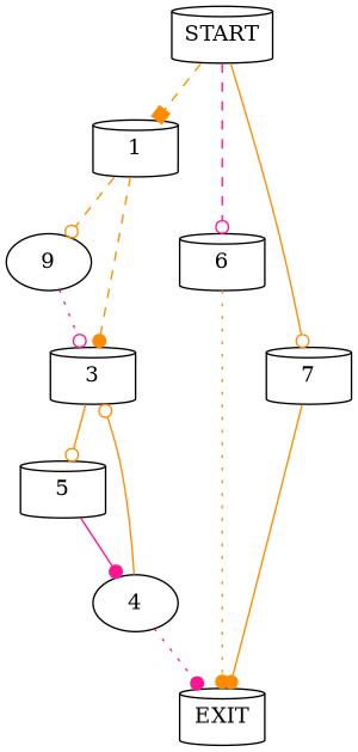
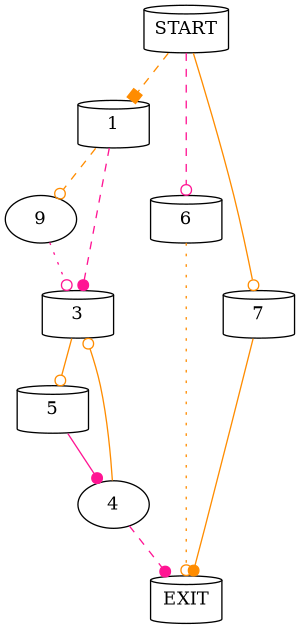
  digraph {
    node [shape=cylinder]
    edge [arrowhead=odot color=darkorange style=solid]
    n1 [label=START]
    1
    6
    7
    n5 [label=9 shape=ellipse]
    3
    n7 [label=EXIT]
    5
    4 [shape=ellipse]
    n1 -> 1 [arrowhead=box style=dashed]
    n1 -> 6 [color=deeppink style=dashed]
    n1 -> 7
    1 -> n5 [style=dashed]
-   1 -> 3 [arrowhead=dot style=dashed]
-   6 -> n7 [arrowhead=dot style=dotted]
+   1 -> 3 [arrowhead=dot color=deeppink style=dashed]
+   6 -> n7 [style=dotted]
    7 -> n7 [arrowhead=dot]
    n5 -> 3 [color=deeppink style=dotted]
    3 -> 5
    5 -> 4 [arrowhead=dot color=deeppink]
    4 -> 3
-   4 -> n7 [arrowhead=dot color=deeppink style=dotted]
+   4 -> n7 [arrowhead=dot color=deeppink style=dashed]
  }
